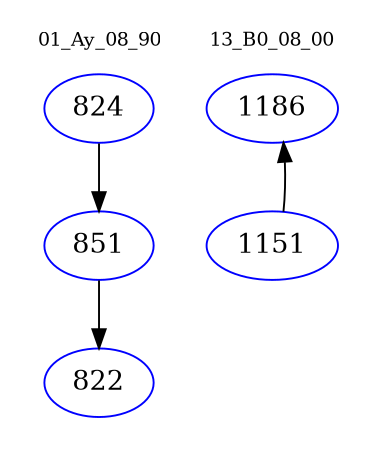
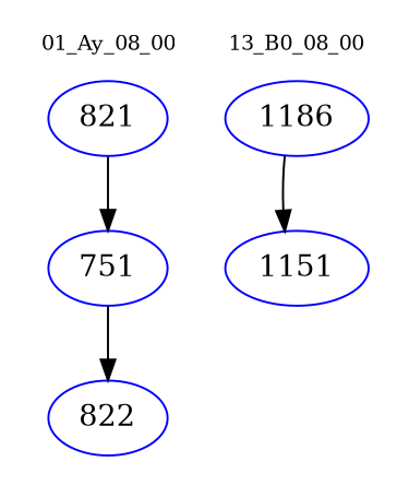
  digraph {
    node [color=blue]
    edge [color=black]
-   n1 [label=824]
+   n1 [label=821]
    n2 [label=822]
-   n3 [label=851]
+   n3 [label=751]
    n4 [label=1186]
    n5 [label=1151]
    subgraph cluster_1 {
      color=white
      fontsize=10
-     label="01_Ay_08_90"
+     label="01_Ay_08_00"
      n1
      n2
      n3
    }
    subgraph cluster_2 {
      color=white
      fontsize=10
      label="13_B0_08_00"
      n4
      n5
    }
    n1 -> n3
    n3 -> n2
-   n5 -> n4
+   n4 -> n5
  }
